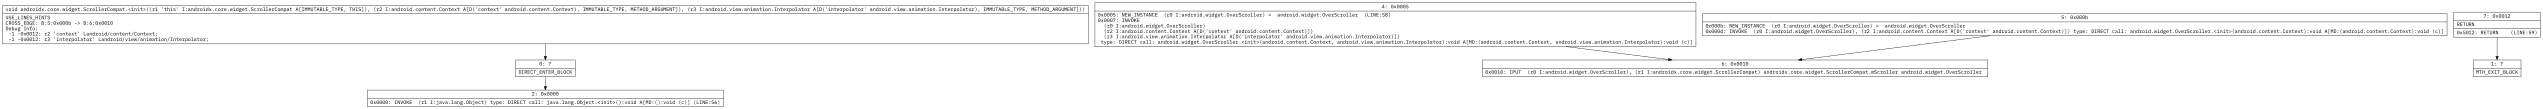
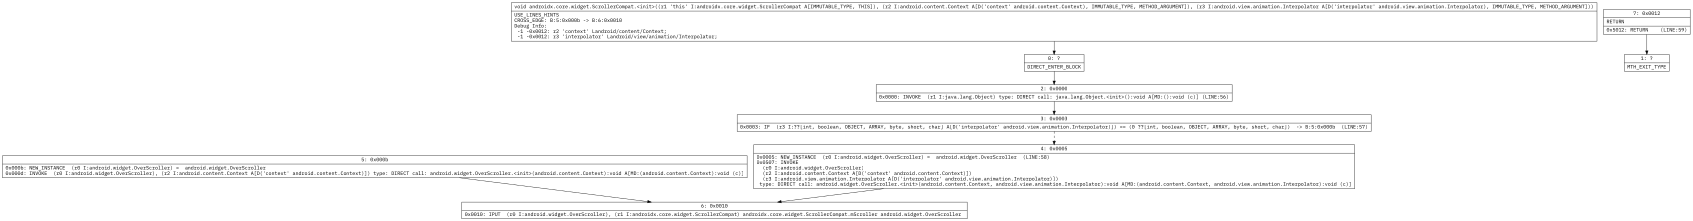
  digraph {
    fontname="IBM Plex Mono"
    node [fontname="IBM Plex Mono" shape=record]
    edge [fontname="IBM Plex Mono"]
    n1 [label="{0\:\ ?|DIRECT_ENTER_BLOCK\l}"]
    n2 [label="{2\:\ 0x0000|0x0000: INVOKE  (r1 I:java.lang.Object) type: DIRECT call: java.lang.Object.\<init\>():void A[MD:():void (c)] (LINE:56)\l}"]
-   n4 [label="{4\:\ 0x0005|0x0005: NEW_INSTANCE  (r0 I:android.widget.OverScroller) =  android.widget.OverScroller  (LINE:58)\l0x0007: INVOKE  \l  (r0 I:android.widget.OverScroller)\l  (r2 I:android.content.Context A[D('context' android.content.Context)])\l  (r3 I:android.view.animation.Interpolator A[D('interpolator' android.view.animation.Interpolator)])\l type: DIRECT call: android.widget.OverScroller.\<init\>(android.content.Context, android.view.animation.Interpolator):void A[MD:(android.content.Context, android.view.animation.Interpolator):void (c)]\l}"]
+   n3 [label="{3\:\ 0x0003|0x0003: IF  (r3 I:??[int, boolean, OBJECT, ARRAY, byte, short, char] A[D('interpolator' android.view.animation.Interpolator)]) == (0 ??[int, boolean, OBJECT, ARRAY, byte, short, char])  \-\> B:5:0x000b  (LINE:57)\l}"]
+   n4 [label="{4\:\ 0x0005|0x0005: NEW_INSTANCE  (r0 I:android.widget.OverScroller) =  android.widget.OverScroller  (LINE:58)\l0x0507: INVOKE  \l  (r0 I:android.widget.OverScroller)\l  (r2 I:android.content.Context A[D('context' android.content.Context)])\l  (r3 I:android.view.animation.Interpolator A[D('interpolator' android.view.animation.Interpolator)])\l type: DIRECT call: android.widget.OverScroller.\<init\>(android.content.Context, android.view.animation.Interpolator):void A[MD:(android.content.Context, android.view.animation.Interpolator):void (c)]\l}"]
    n5 [label="{6\:\ 0x0010|0x0010: IPUT  (r0 I:android.widget.OverScroller), (r1 I:androidx.core.widget.ScrollerCompat) androidx.core.widget.ScrollerCompat.mScroller android.widget.OverScroller \l}"]
    n6 [label="{5\:\ 0x000b|0x000b: NEW_INSTANCE  (r0 I:android.widget.OverScroller) =  android.widget.OverScroller \l0x000d: INVOKE  (r0 I:android.widget.OverScroller), (r2 I:android.content.Context A[D('context' android.content.Context)]) type: DIRECT call: android.widget.OverScroller.\<init\>(android.content.Context):void A[MD:(android.content.Context):void (c)]\l}"]
    n7 [label="{7\:\ 0x0012|RETURN\l|0x5012: RETURN    (LINE:59)\l}"]
-   n8 [label="{1\:\ ?|MTH_EXIT_BLOCK\l}"]
+   n8 [label="{1\:\ ?|MTH_EXIT_TYPE\l}"]
    n9 [label="{void androidx.core.widget.ScrollerCompat.\<init\>((r1 'this' I:androidx.core.widget.ScrollerCompat A[IMMUTABLE_TYPE, THIS]), (r2 I:android.content.Context A[D('context' android.content.Context), IMMUTABLE_TYPE, METHOD_ARGUMENT]), (r3 I:android.view.animation.Interpolator A[D('interpolator' android.view.animation.Interpolator), IMMUTABLE_TYPE, METHOD_ARGUMENT]))  | USE_LINES_HINTS\lCROSS_EDGE: B:5:0x000b \-\> B:6:0x0010\lDebug Info:\l  \-1 \-0x0012: r2 'context' Landroid\/content\/Context;\l  \-1 \-0x0012: r3 'interpolator' Landroid\/view\/animation\/Interpolator;\l}"]
    n1 -> n2
+   n2 -> n3
+   n3 -> n4 [style=dashed]
    n4 -> n5
    n6 -> n5
    n7 -> n8
    n9 -> n1
  }
